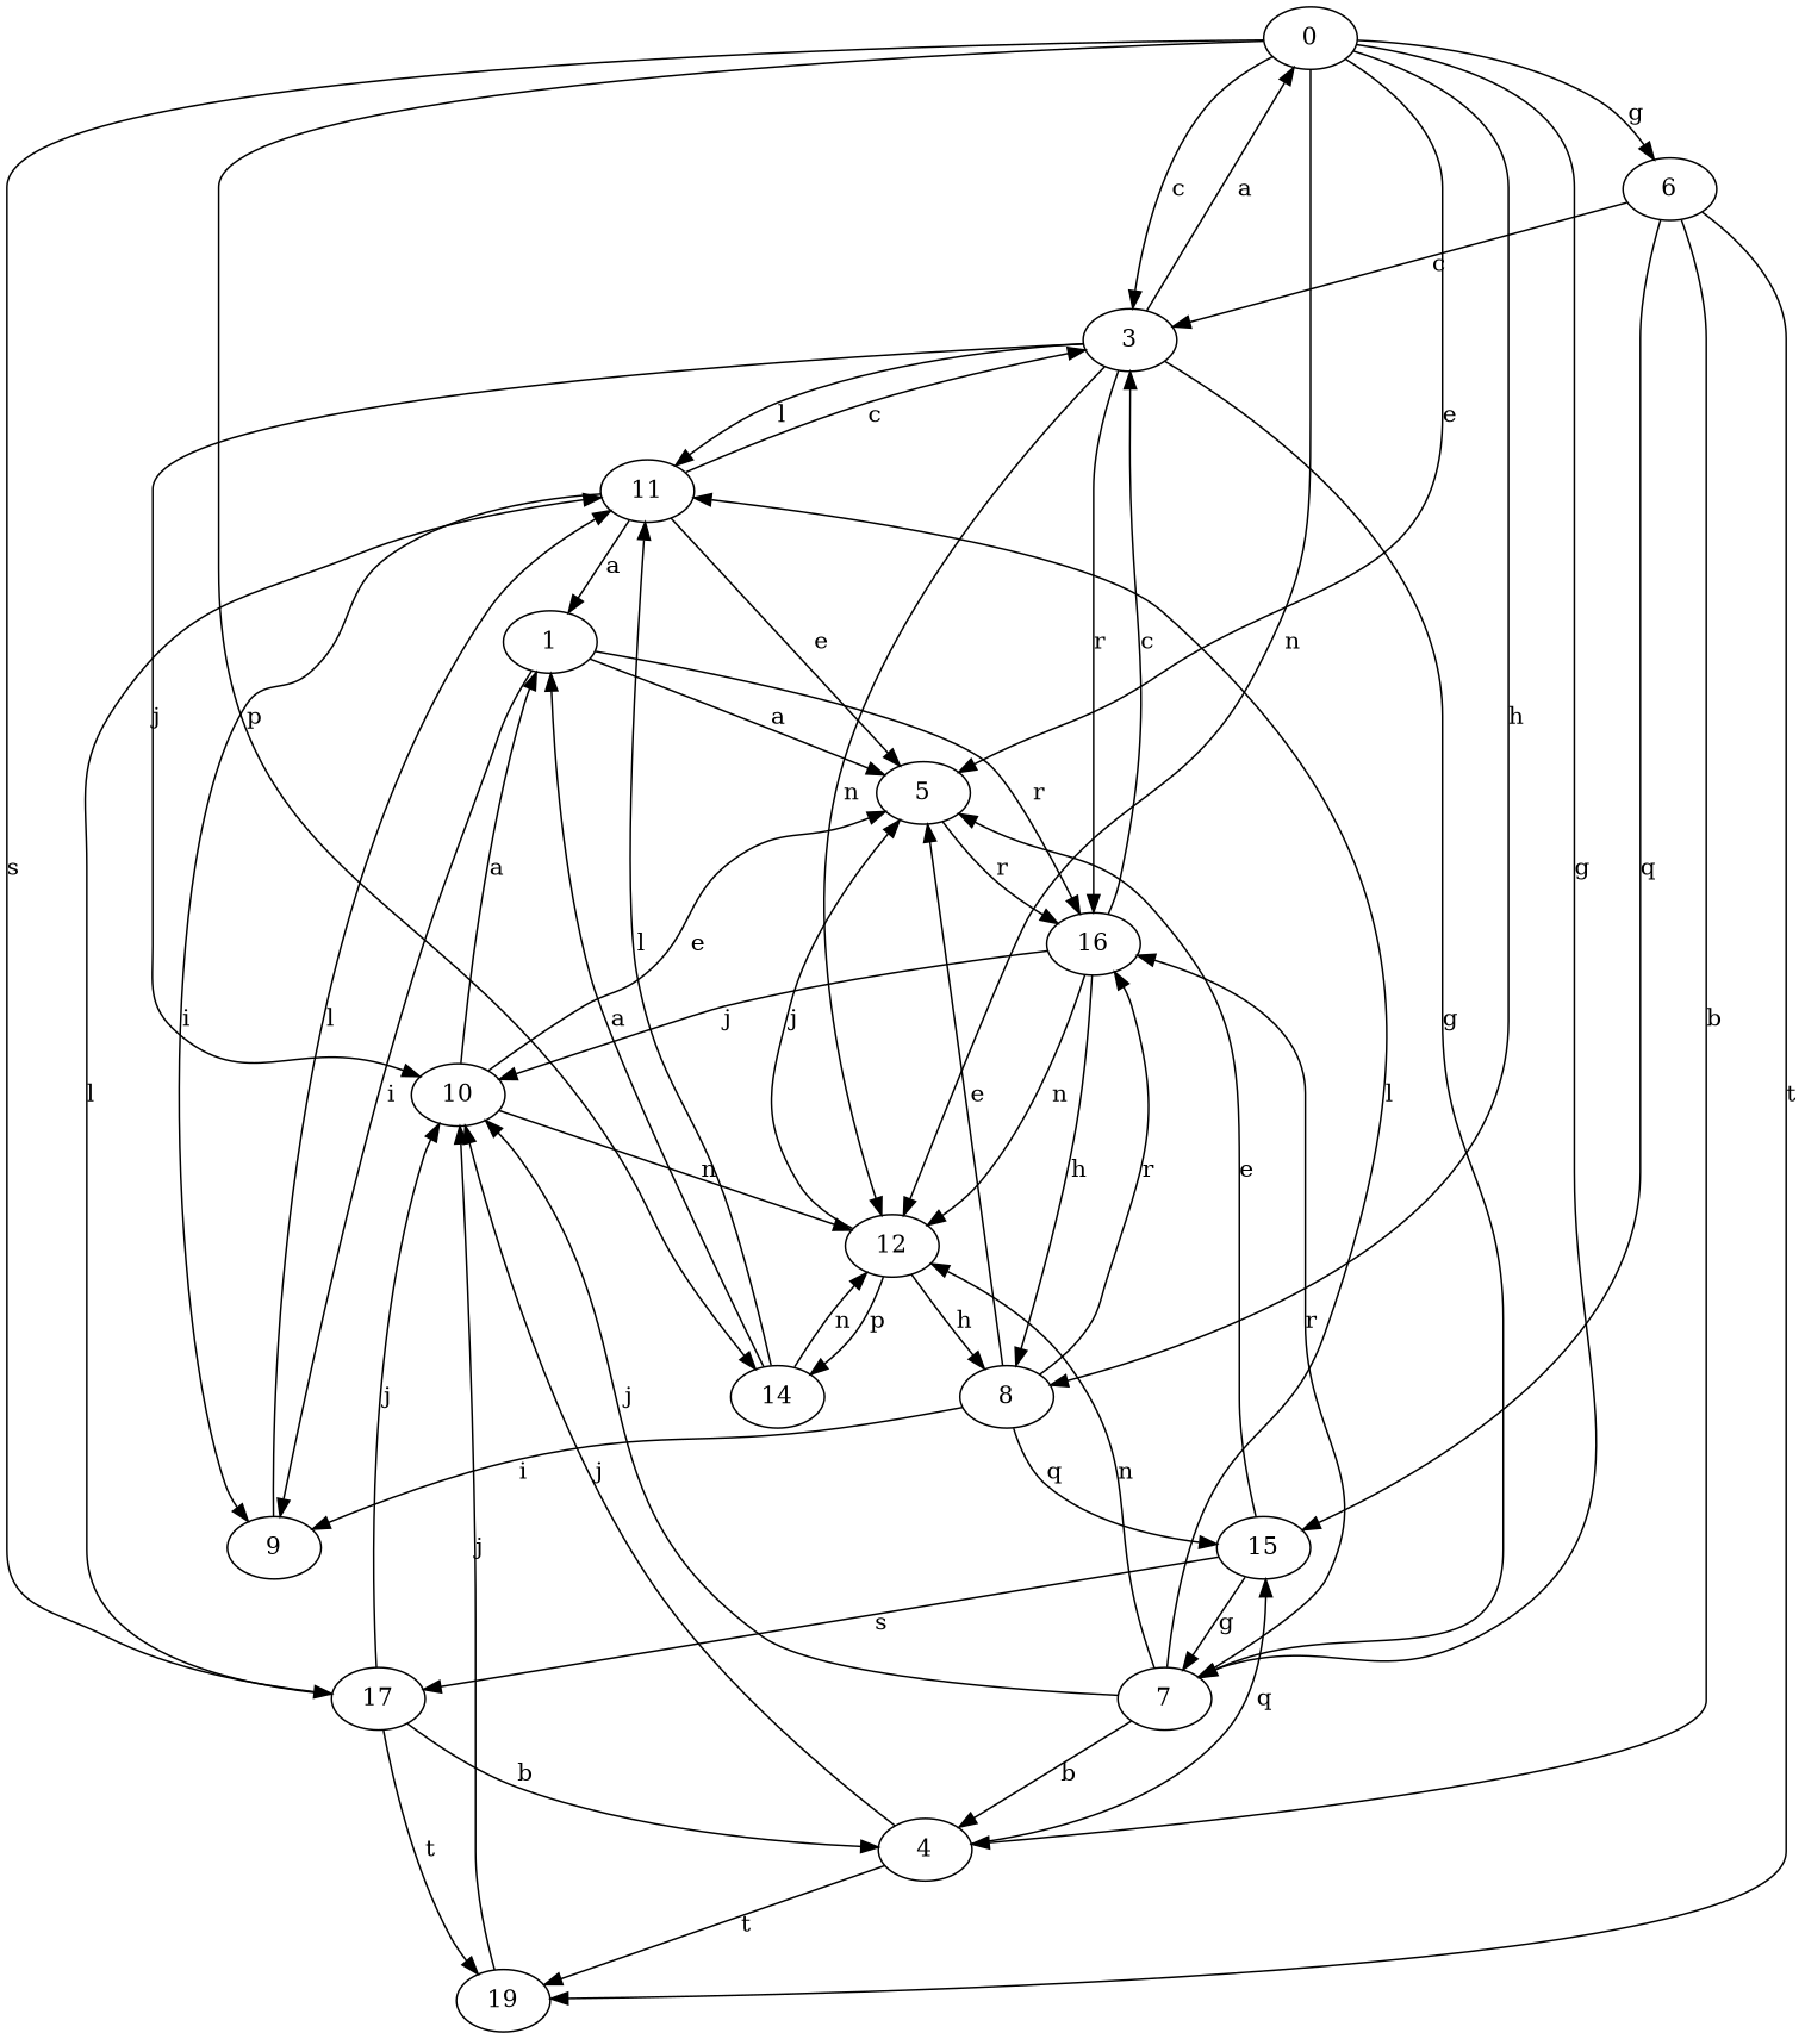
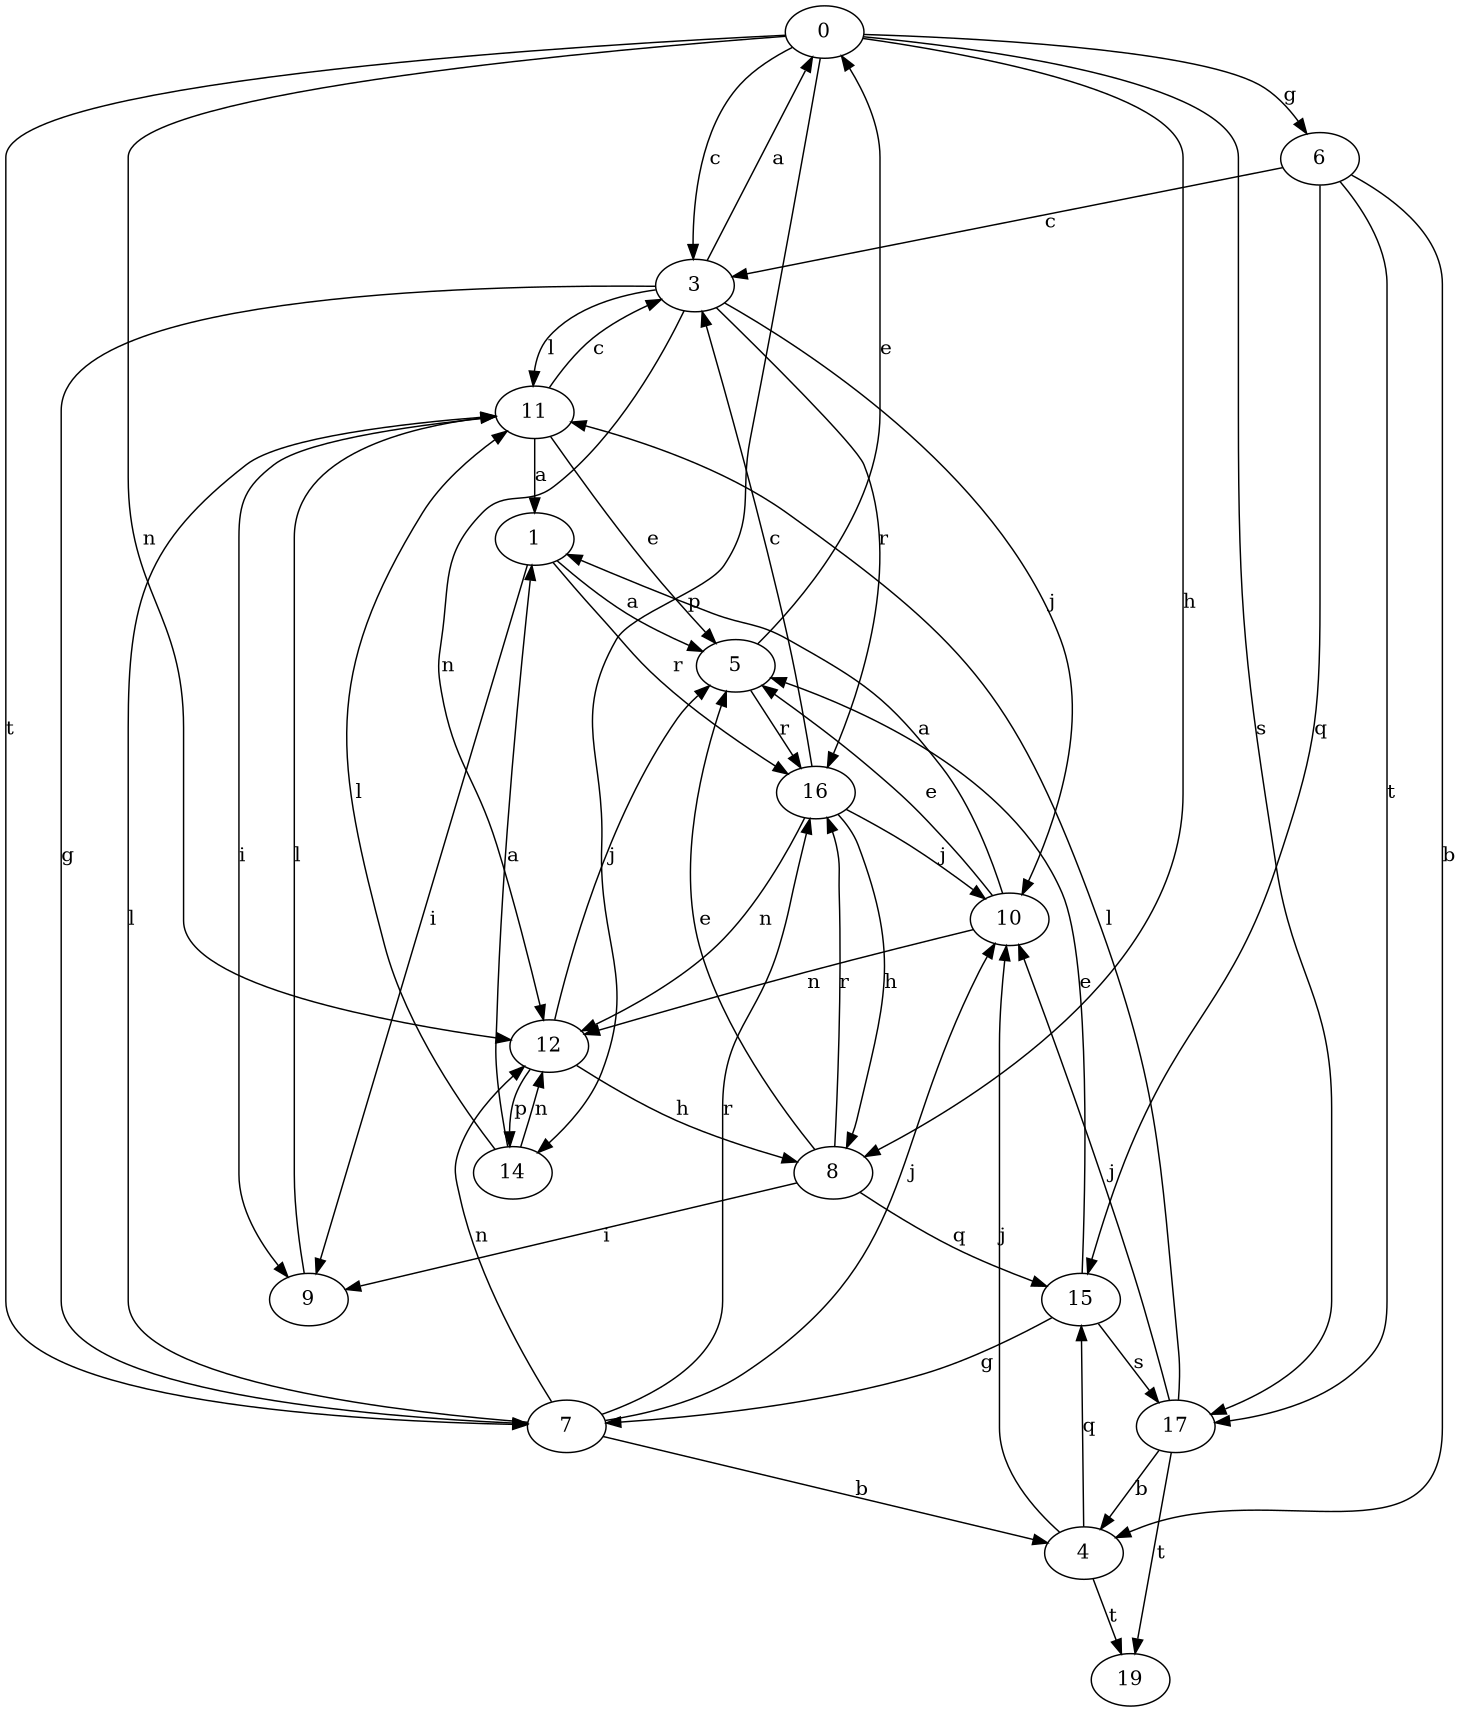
  strict digraph {
    0
    3
    5
    6
    7
    8
    12
    14
    17
    16
    10
    11
    n13 [label=4]
    15
    19
    9
    1
    0 -> 3 [label=c]
-   0 -> 5 [label=e]
+   5 -> 0 [label=e]
    0 -> 6 [label=g]
-   0 -> 7 [label=g]
+   0 -> 7 [label=t]
    0 -> 8 [label=h]
    0 -> 12 [label=n]
    0 -> 14 [label=p]
    0 -> 17 [label=s]
    3 -> 0 [label=a]
    3 -> 7 [label=g]
    3 -> 12 [label=n]
    3 -> 16 [label=r]
    3 -> 10 [label=j]
    3 -> 11 [label=l]
    5 -> 16 [label=r]
    6 -> 3 [label=c]
    6 -> n13 [label=b]
    6 -> 15 [label=q]
-   6 -> 19 [label=t]
+   6 -> 17 [label=t]
    7 -> 12 [label=n]
    7 -> 16 [label=r]
    7 -> 10 [label=j]
    7 -> 11 [label=l]
    7 -> n13 [label=b]
    8 -> 5 [label=e]
    8 -> 16 [label=r]
    8 -> 15 [label=q]
    8 -> 9 [label=i]
    12 -> 5 [label=j]
    12 -> 8 [label=h]
    12 -> 14 [label=p]
    14 -> 12 [label=n]
    14 -> 11 [label=l]
    14 -> 1 [label=a]
    17 -> 10 [label=j]
    17 -> 11 [label=l]
    17 -> n13 [label=b]
    17 -> 19 [label=t]
    16 -> 3 [label=c]
    16 -> 8 [label=h]
    16 -> 12 [label=n]
    16 -> 10 [label=j]
    10 -> 5 [label=e]
    10 -> 12 [label=n]
    10 -> 1 [label=a]
    11 -> 3 [label=c]
    11 -> 5 [label=e]
    11 -> 9 [label=i]
    11 -> 1 [label=a]
    n13 -> 10 [label=j]
    n13 -> 15 [label=q]
    n13 -> 19 [label=t]
    15 -> 5 [label=e]
    15 -> 7 [label=g]
    15 -> 17 [label=s]
-   19 -> 10 [label=j]
    9 -> 11 [label=l]
    1 -> 5 [label=a]
    1 -> 16 [label=r]
    1 -> 9 [label=i]
  }
